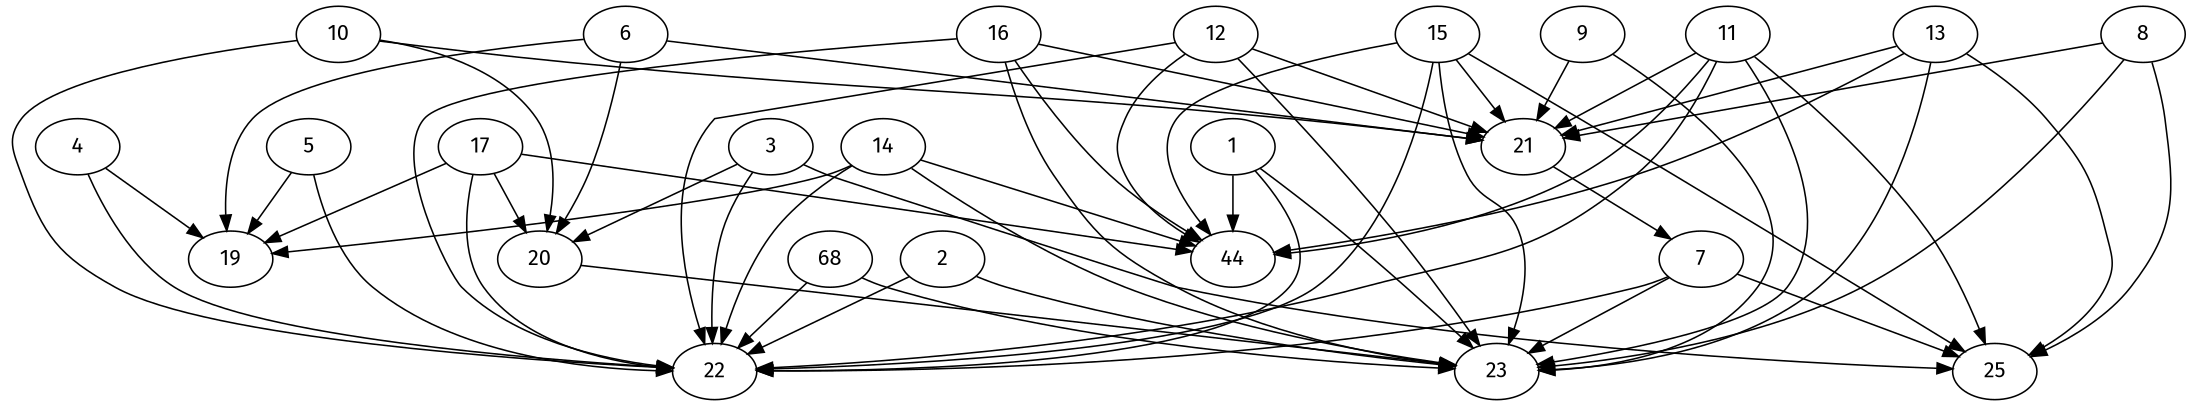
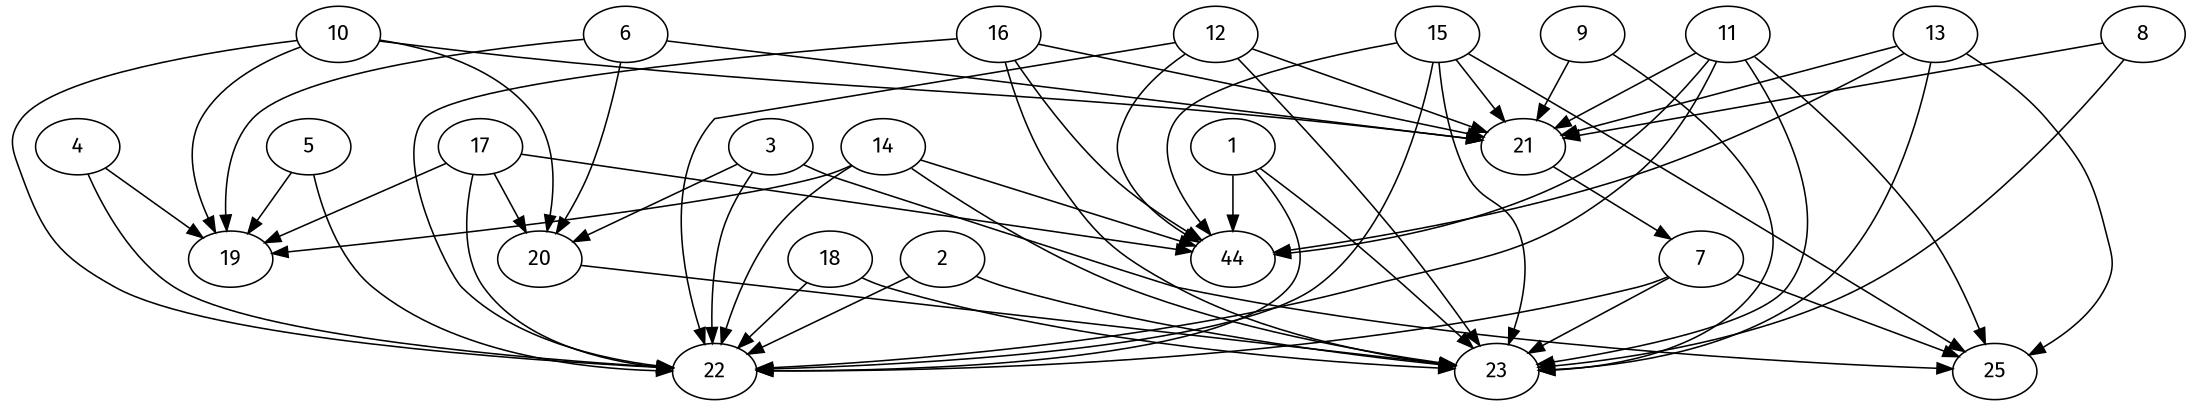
  digraph {
    fontname="Fira Sans"
    node [alpha=0.01 fontname="Fira Sans"]
    edge [fontname="Fira Sans"]
    1 [expect_size=21226496]
    22 [alpha=0.16 expect_size=10027008]
    23 [alpha=0.18 expect_size=18097152]
    n4 [alpha=0.10 expect_size=5792768 label=44]
    2 [alpha=0.03 expect_size=16343040]
    3 [expect_size=18514944]
    20 [alpha=0.07 expect_size=44867584]
    25 [alpha=0.07 expect_size=30310400]
    4 [expect_size=28434432]
    19 [alpha=0.02 expect_size=46482432]
    5 [alpha=0.14 expect_size=17144832]
    6 [alpha=0.05 expect_size=36154368]
    21 [alpha=0.19 expect_size=20030464]
    7 [expect_size=51182592]
    8 [alpha=0.09 expect_size=48262144]
    9 [alpha=0.19 expect_size=26540032]
    10 [alpha=0.09 expect_size=48380928]
    11 [alpha=0.16 expect_size=9762816]
    12 [alpha=0.03 expect_size=13232128]
    13 [alpha=0.15 expect_size=20672512]
    14 [alpha=0.10 expect_size=23539712]
    15 [alpha=0.18 expect_size=26340352]
    16 [alpha=0.16 expect_size=12980224]
    17 [alpha=0.07 expect_size=24107008]
-   18 [alpha=0.04 expect_size=26010624 label=68]
+   18 [alpha=0.04 expect_size=26010624]
    1 -> 22
    1 -> 23
    1 -> n4
    2 -> 22
    2 -> 23
    3 -> 22
    3 -> 20
    3 -> 25
    20 -> 23
    4 -> 22
    4 -> 19
    5 -> 22
    5 -> 19
    6 -> 20
    6 -> 19
    6 -> 21
    21 -> 7
    7 -> 22
    7 -> 23
    7 -> 25
    8 -> 23
-   8 -> 25
    8 -> 21
    9 -> 23
    9 -> 21
    10 -> 22
    10 -> 20
+   10 -> 19
    10 -> 21
    11 -> 22
    11 -> 23
    11 -> n4
    11 -> 25
    11 -> 21
    12 -> 22
    12 -> 23
    12 -> n4
    12 -> 21
    13 -> 23
    13 -> n4
    13 -> 25
    13 -> 21
    14 -> 22
    14 -> 23
    14 -> n4
    14 -> 19
    15 -> 22
    15 -> 23
    15 -> n4
    15 -> 25
    15 -> 21
    16 -> 22
    16 -> 23
    16 -> n4
    16 -> 21
    17 -> 22
    17 -> n4
    17 -> 20
    17 -> 19
    18 -> 22
    18 -> 23
  }
